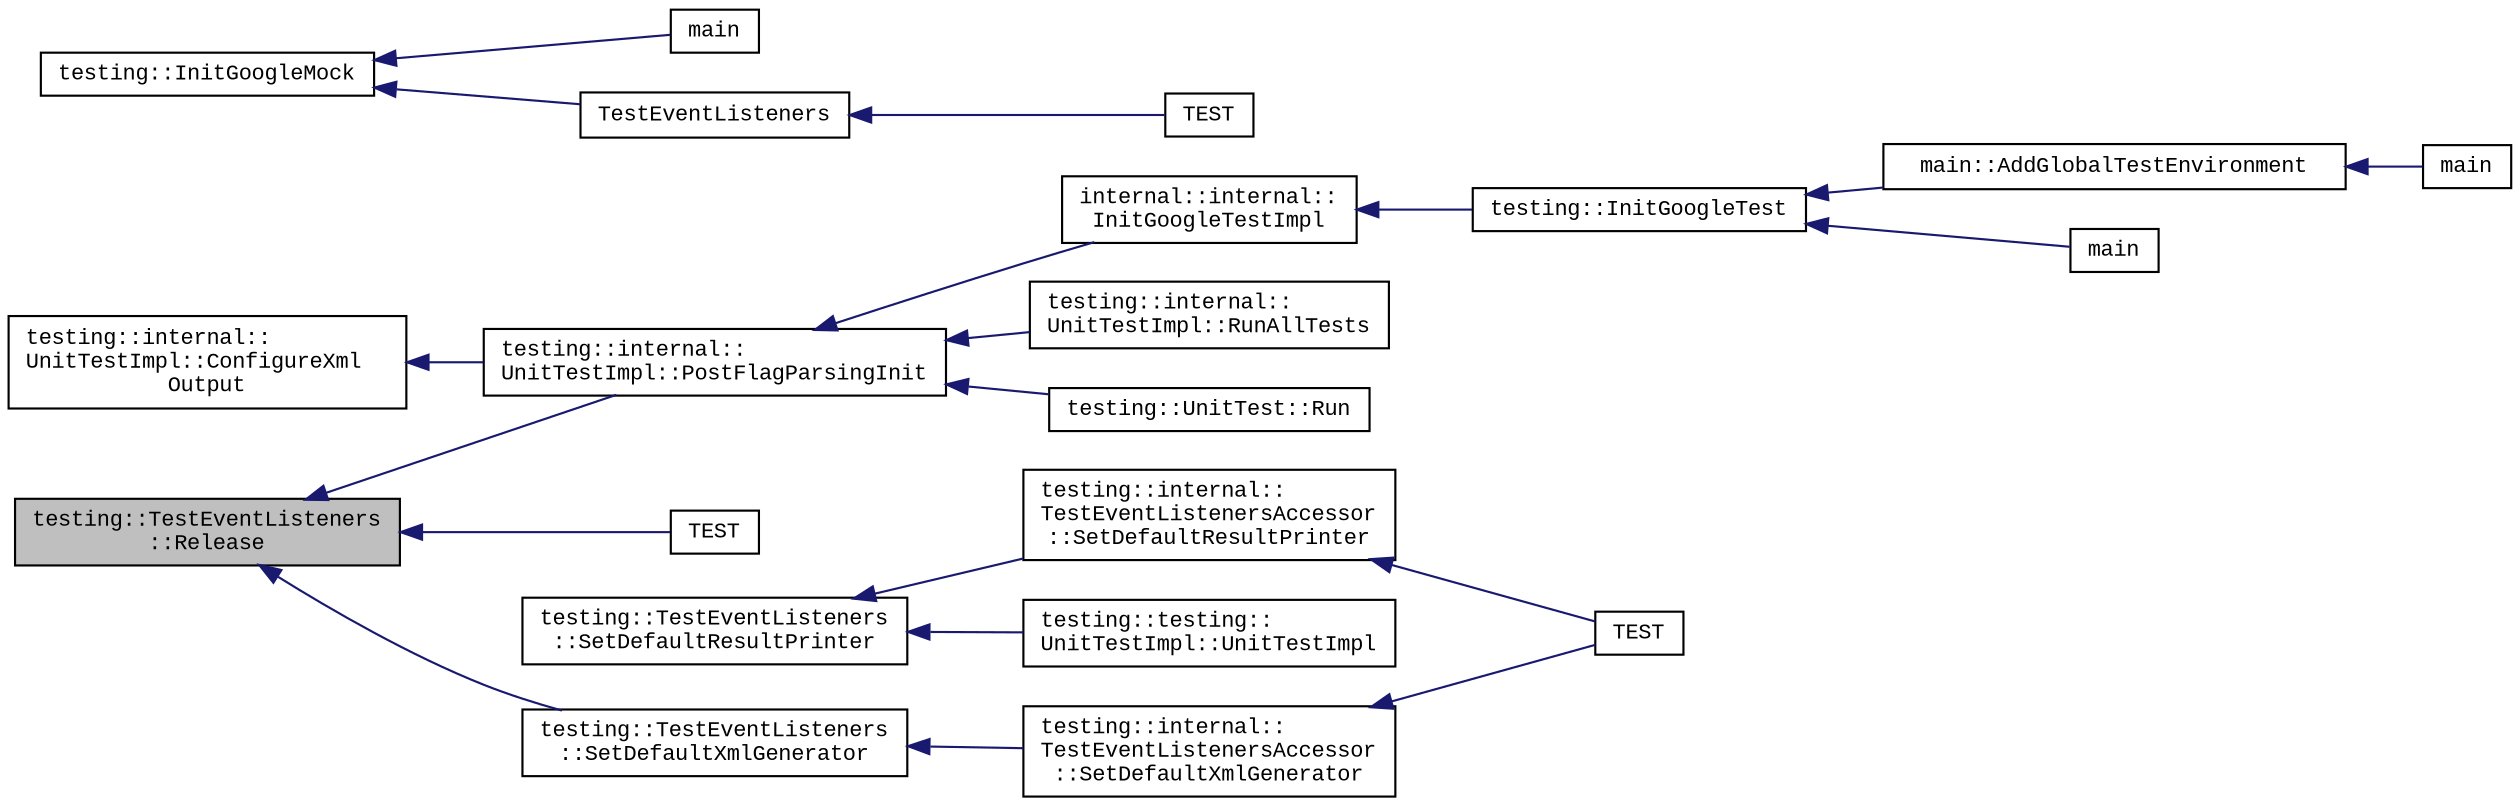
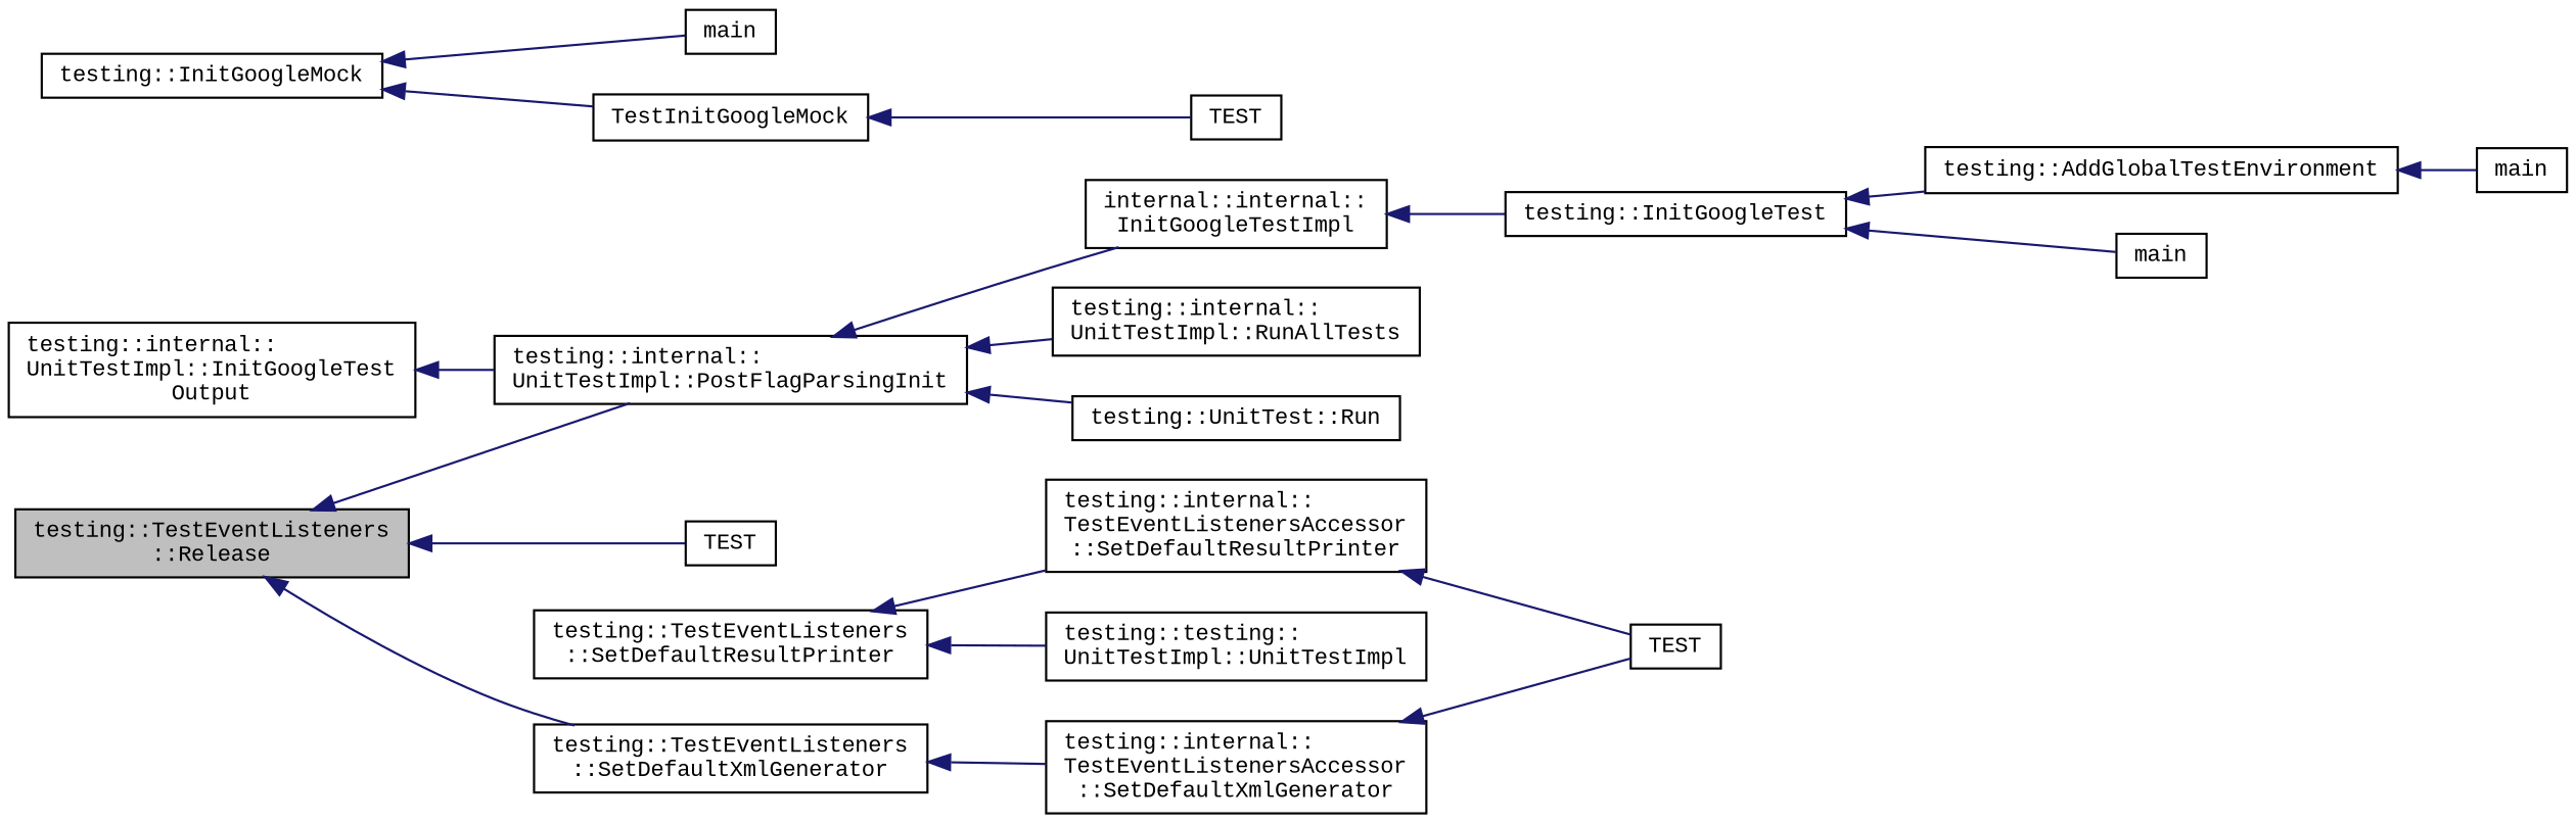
  digraph {
    fontname="Liberation Mono"
    rankdir=LR
    node [color=black fillcolor=white fontname="Liberation Mono" fontsize=10 shape=record style=filled]
    edge [color=midnightblue dir=back fontname="Liberation Mono" fontsize=10 labelfontname=Helvetica labelfontsize=10 style=solid]
    n1 [fillcolor=grey75 fontcolor=black height=0.2 label="testing::TestEventListeners\l::Release" width=0.4]
    n2 [height=0.2 label="testing::TestEventListeners\l::SetDefaultXmlGenerator" width=0.4]
    n3 [height=0.2 label=TEST width=0.4]
    n4 [height=0.2 label="testing::internal::\lUnitTestImpl::PostFlagParsingInit" width=0.4]
    n5 [height=0.2 label="testing::TestEventListeners\l::SetDefaultResultPrinter" width=0.4]
    n6 [height=0.2 label="testing::testing::\lUnitTestImpl::UnitTestImpl" width=0.4]
    n7 [height=0.2 label="testing::internal::\lTestEventListenersAccessor\l::SetDefaultResultPrinter" width=0.4]
    n8 [height=0.2 label="testing::internal::\lTestEventListenersAccessor\l::SetDefaultXmlGenerator" width=0.4]
    n9 [height=0.2 label=TEST width=0.4]
-   n10 [height=0.2 label="testing::internal::\lUnitTestImpl::ConfigureXml\lOutput" width=0.4]
+   n10 [height=0.2 label="testing::internal::\lUnitTestImpl::InitGoogleTest\lOutput" width=0.4]
    n11 [height=0.2 label="testing::internal::\lUnitTestImpl::RunAllTests" width=0.4]
    n12 [height=0.2 label="internal::internal::\lInitGoogleTestImpl" width=0.4]
    n13 [height=0.2 label="testing::UnitTest::Run" width=0.4]
    n14 [height=0.2 label="testing::InitGoogleTest" width=0.4]
-   n15 [height=0.2 label="main::AddGlobalTestEnvironment" width=0.4]
+   n15 [height=0.2 label="testing::AddGlobalTestEnvironment" width=0.4]
    n16 [height=0.2 label=main width=0.4]
    n17 [height=0.2 label=main width=0.4]
    n18 [height=0.2 label="testing::InitGoogleMock" width=0.4]
    n19 [height=0.2 label=main width=0.4]
-   n20 [height=0.2 label=TestEventListeners width=0.4]
+   n20 [height=0.2 label=TestInitGoogleMock width=0.4]
    n21 [height=0.2 label=TEST width=0.4]
    n1 -> n2
    n1 -> n3
    n1 -> n4
    n2 -> n8
    n4 -> n11
    n4 -> n12
    n4 -> n13
    n5 -> n6
    n5 -> n7
    n7 -> n9
    n8 -> n9
    n10 -> n4
    n12 -> n14
    n14 -> n15
    n14 -> n16
    n15 -> n17
    n18 -> n19
    n18 -> n20
    n20 -> n21
  }
